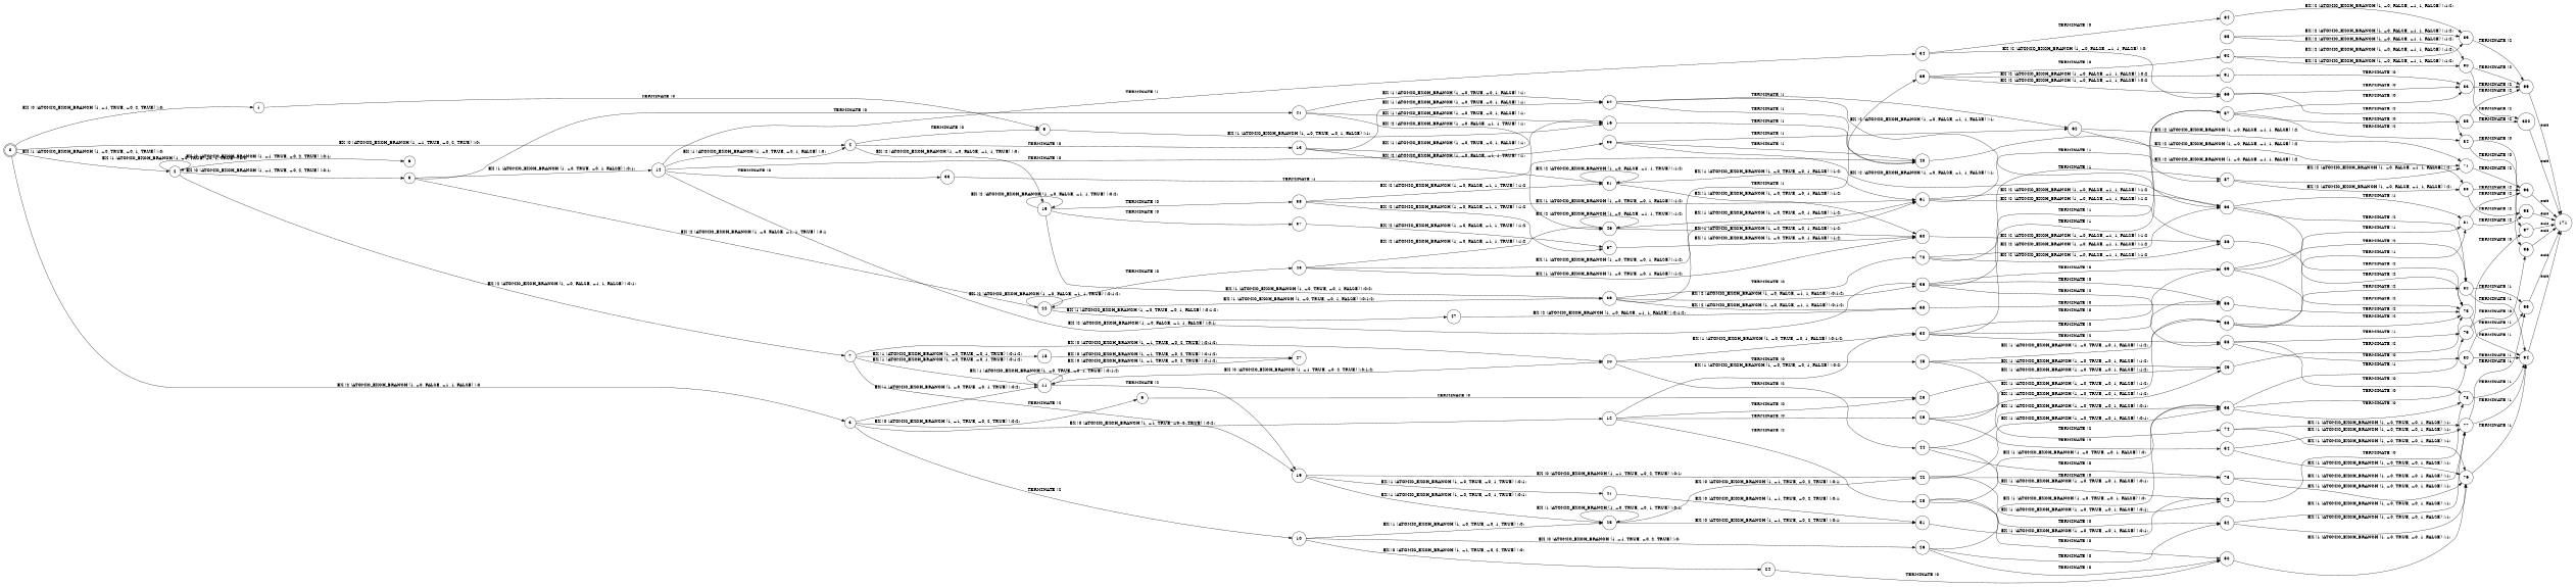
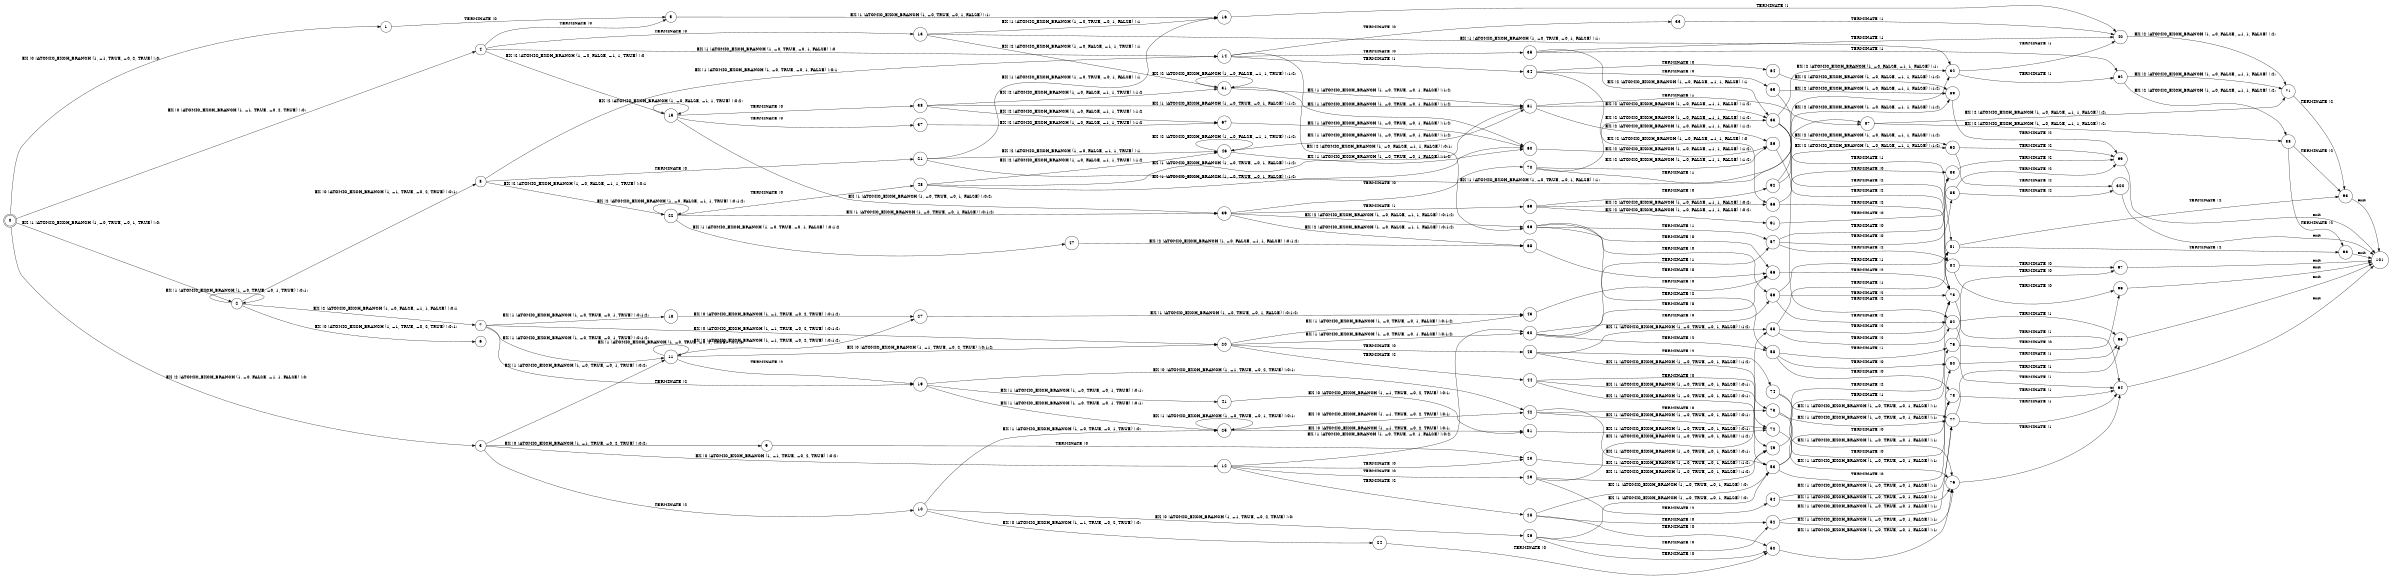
  digraph {
    rankdir=LR
    node [shape=circle]
    0 [peripheries=2]
    1
    2
    3
    4
    5
    6
    7
    8
    9
    10
    11
    12
    13
    14
    15
    16
    18
    19
    20
    21
    22
    23
    24
    25
    26
    27
    28
    29
    30
    31
    32
    33
    34
    35
    36
    37
    38
    39
    40
    41
    42
+   43
    44
    45
    46
    47
    48
    49
    50
    51
    52
    53
    54
    55
    56
    57
    58
    59
    60
    61
    62
    63
    64
    65
    66
    67
    68
    69
    70
    71
    72
    73
    74
    75
    76
    77
    78
    79
    80
    81
    82
    83
    84
    85
    86
    87
    88
    89
    90
    91
    92
    93
    94
    95
    96
    97
    98
    99
    n100 [label=300]
-   101 [label=171]
+   101
    0 -> 1 [label="EX !0 !ATOMIC_EXCH_BRANCH (1, +1, TRUE, +0, 2, TRUE) !:0:"]
    0 -> 2 [label="EX !1 !ATOMIC_EXCH_BRANCH (1, +0, TRUE, +0, 1, TRUE) !:0:"]
    0 -> 3 [label="EX !2 !ATOMIC_EXCH_BRANCH (1, +0, FALSE, +1, 1, FALSE) !:0:"]
    0 -> 4 [label="EX !0 !ATOMIC_EXCH_BRANCH (1, +1, TRUE, +0, 2, TRUE) !:0:"]
    1 -> 5 [label="TERMINATE !0"]
    2 -> 2 [label="EX !1 !ATOMIC_EXCH_BRANCH (1, +0, TRUE, +0, 1, TRUE) !:0:1:"]
    2 -> 6 [label="EX !0 !ATOMIC_EXCH_BRANCH (1, +1, TRUE, +0, 2, TRUE) !:0:1:"]
    2 -> 7 [label="EX !2 !ATOMIC_EXCH_BRANCH (1, +0, FALSE, +1, 1, FALSE) !:0:1:"]
    2 -> 8 [label="EX !0 !ATOMIC_EXCH_BRANCH (1, +1, TRUE, +0, 2, TRUE) !:0:1:"]
    3 -> 9 [label="EX !0 !ATOMIC_EXCH_BRANCH (1, +1, TRUE, +0, 2, TRUE) !:0:2:"]
    3 -> 10 [label="TERMINATE !2"]
    3 -> 11 [label="EX !1 !ATOMIC_EXCH_BRANCH (1, +0, TRUE, +0, 1, TRUE) !:0:2:"]
    3 -> 12 [label="EX !0 !ATOMIC_EXCH_BRANCH (1, +1, TRUE, +0, 2, TRUE) !:0:2:"]
    4 -> 5 [label="TERMINATE !0"]
    4 -> 13 [label="TERMINATE !0"]
-   14 -> 4 [label="EX !1 !ATOMIC_EXCH_BRANCH (1, +0, TRUE, +0, 1, FALSE) !:0:"]
+   4 -> 14 [label="EX !1 !ATOMIC_EXCH_BRANCH (1, +0, TRUE, +0, 1, FALSE) !:0:"]
    4 -> 15 [label="EX !2 !ATOMIC_EXCH_BRANCH (1, +0, FALSE, +1, 1, TRUE) !:0:"]
    5 -> 16 [label="EX !1 !ATOMIC_EXCH_BRANCH (1, +0, TRUE, +0, 1, FALSE) !:1:"]
    7 -> 11 [label="EX !1 !ATOMIC_EXCH_BRANCH (1, +0, TRUE, +0, 1, TRUE) !:0:1:2:"]
    7 -> 18 [label="EX !1 !ATOMIC_EXCH_BRANCH (1, +0, TRUE, +0, 1, TRUE) !:0:1:2:"]
    7 -> 19 [label="TERMINATE !2"]
    7 -> 20 [label="EX !0 !ATOMIC_EXCH_BRANCH (1, +1, TRUE, +0, 2, TRUE) !:0:1:2:"]
    8 -> 14 [label="EX !1 !ATOMIC_EXCH_BRANCH (1, +0, TRUE, +0, 1, FALSE) !:0:1:"]
    8 -> 21 [label="TERMINATE !0"]
    8 -> 22 [label="EX !2 !ATOMIC_EXCH_BRANCH (1, +0, FALSE, +1, 1, TRUE) !:0:1:"]
    9 -> 23 [label="TERMINATE !0"]
    10 -> 24 [label="EX !0 !ATOMIC_EXCH_BRANCH (1, +1, TRUE, +0, 2, TRUE) !:0:"]
    10 -> 25 [label="EX !1 !ATOMIC_EXCH_BRANCH (1, +0, TRUE, +0, 1, TRUE) !:0:"]
    10 -> 26 [label="EX !0 !ATOMIC_EXCH_BRANCH (1, +1, TRUE, +0, 2, TRUE) !:0:"]
    11 -> 11 [label="EX !1 !ATOMIC_EXCH_BRANCH (1, +0, TRUE, +0, 1, TRUE) !:0:1:2:"]
    11 -> 19 [label="TERMINATE !2"]
    11 -> 20 [label="EX !0 !ATOMIC_EXCH_BRANCH (1, +1, TRUE, +0, 2, TRUE) !:0:1:2:"]
    11 -> 27 [label="EX !0 !ATOMIC_EXCH_BRANCH (1, +1, TRUE, +0, 2, TRUE) !:0:1:2:"]
    12 -> 23 [label="TERMINATE !0"]
    12 -> 28 [label="TERMINATE !2"]
    12 -> 29 [label="TERMINATE !0"]
    12 -> 30 [label="EX !1 !ATOMIC_EXCH_BRANCH (1, +0, TRUE, +0, 1, FALSE) !:0:2:"]
    13 -> 16 [label="EX !1 !ATOMIC_EXCH_BRANCH (1, +0, TRUE, +0, 1, FALSE) !:1:"]
    13 -> 31 [label="EX !2 !ATOMIC_EXCH_BRANCH (1, +0, FALSE, +1, 1, TRUE) !:1:"]
    13 -> 32 [label="EX !1 !ATOMIC_EXCH_BRANCH (1, +0, TRUE, +0, 1, FALSE) !:1:"]
    14 -> 33 [label="TERMINATE !0"]
    14 -> 34 [label="TERMINATE !1"]
    14 -> 35 [label="TERMINATE !0"]
    14 -> 36 [label="EX !2 !ATOMIC_EXCH_BRANCH (1, +0, FALSE, +1, 1, FALSE) !:0:1:"]
    15 -> 15 [label="EX !2 !ATOMIC_EXCH_BRANCH (1, +0, FALSE, +1, 1, TRUE) !:0:2:"]
    15 -> 37 [label="TERMINATE !0"]
    15 -> 38 [label="TERMINATE !0"]
    15 -> 39 [label="EX !1 !ATOMIC_EXCH_BRANCH (1, +0, TRUE, +0, 1, FALSE) !:0:2:"]
    16 -> 40 [label="TERMINATE !1"]
    18 -> 27 [label="EX !0 !ATOMIC_EXCH_BRANCH (1, +1, TRUE, +0, 2, TRUE) !:0:1:2:"]
    19 -> 25 [label="EX !1 !ATOMIC_EXCH_BRANCH (1, +0, TRUE, +0, 1, TRUE) !:0:1:"]
    19 -> 41 [label="EX !1 !ATOMIC_EXCH_BRANCH (1, +0, TRUE, +0, 1, TRUE) !:0:1:"]
    19 -> 42 [label="EX !0 !ATOMIC_EXCH_BRANCH (1, +1, TRUE, +0, 2, TRUE) !:0:1:"]
    20 -> 30 [label="EX !1 !ATOMIC_EXCH_BRANCH (1, +0, TRUE, +0, 1, FALSE) !:0:1:2:"]
+   20 -> 43 [label="EX !1 !ATOMIC_EXCH_BRANCH (1, +0, TRUE, +0, 1, FALSE) !:0:1:2:"]
    20 -> 44 [label="TERMINATE !2"]
    20 -> 45 [label="TERMINATE !0"]
    21 -> 16 [label="EX !1 !ATOMIC_EXCH_BRANCH (1, +0, TRUE, +0, 1, FALSE) !:1:"]
    21 -> 32 [label="EX !1 !ATOMIC_EXCH_BRANCH (1, +0, TRUE, +0, 1, FALSE) !:1:"]
    21 -> 46 [label="EX !2 !ATOMIC_EXCH_BRANCH (1, +0, FALSE, +1, 1, TRUE) !:1:"]
    22 -> 22 [label="EX !2 !ATOMIC_EXCH_BRANCH (1, +0, FALSE, +1, 1, TRUE) !:0:1:2:"]
    22 -> 39 [label="EX !1 !ATOMIC_EXCH_BRANCH (1, +0, TRUE, +0, 1, FALSE) !:0:1:2:"]
    22 -> 47 [label="EX !1 !ATOMIC_EXCH_BRANCH (1, +0, TRUE, +0, 1, FALSE) !:0:1:2:"]
    22 -> 48 [label="TERMINATE !0"]
    23 -> 49 [label="EX !1 !ATOMIC_EXCH_BRANCH (1, +0, TRUE, +0, 1, FALSE) !:1:2:"]
    24 -> 50 [label="TERMINATE !0"]
    25 -> 25 [label="EX !1 !ATOMIC_EXCH_BRANCH (1, +0, TRUE, +0, 1, TRUE) !:0:1:"]
    25 -> 42 [label="EX !0 !ATOMIC_EXCH_BRANCH (1, +1, TRUE, +0, 2, TRUE) !:0:1:"]
    25 -> 51 [label="EX !0 !ATOMIC_EXCH_BRANCH (1, +1, TRUE, +0, 2, TRUE) !:0:1:"]
    26 -> 50 [label="TERMINATE !0"]
    26 -> 52 [label="TERMINATE !0"]
    26 -> 53 [label="EX !1 !ATOMIC_EXCH_BRANCH (1, +0, TRUE, +0, 1, FALSE) !:0:"]
+   27 -> 43 [label="EX !1 !ATOMIC_EXCH_BRANCH (1, +0, TRUE, +0, 1, FALSE) !:0:1:2:"]
    28 -> 50 [label="TERMINATE !0"]
    28 -> 52 [label="TERMINATE !0"]
    28 -> 53 [label="EX !1 !ATOMIC_EXCH_BRANCH (1, +0, TRUE, +0, 1, FALSE) !:0:"]
    29 -> 49 [label="EX !1 !ATOMIC_EXCH_BRANCH (1, +0, TRUE, +0, 1, FALSE) !:1:2:"]
    29 -> 54 [label="TERMINATE !2"]
    29 -> 55 [label="EX !1 !ATOMIC_EXCH_BRANCH (1, +0, TRUE, +0, 1, FALSE) !:1:2:"]
    30 -> 56 [label="TERMINATE !0"]
    30 -> 57 [label="TERMINATE !1"]
    30 -> 58 [label="TERMINATE !2"]
    30 -> 59 [label="TERMINATE !0"]
    31 -> 31 [label="EX !2 !ATOMIC_EXCH_BRANCH (1, +0, FALSE, +1, 1, TRUE) !:1:2:"]
    31 -> 60 [label="EX !1 !ATOMIC_EXCH_BRANCH (1, +0, TRUE, +0, 1, FALSE) !:1:2:"]
    31 -> 61 [label="EX !1 !ATOMIC_EXCH_BRANCH (1, +0, TRUE, +0, 1, FALSE) !:1:2:"]
    32 -> 40 [label="TERMINATE !1"]
    32 -> 62 [label="TERMINATE !1"]
-   32 -> 63 [label="EX !2 !ATOMIC_EXCH_BRANCH (1, +0, FALSE, +1, 1, FALSE) !:1:"]
+   63 -> 32 [label="EX !2 !ATOMIC_EXCH_BRANCH (1, +0, FALSE, +1, 1, FALSE) !:1:"]
    33 -> 40 [label="TERMINATE !1"]
    34 -> 64 [label="TERMINATE !0"]
+   34 -> 65 [label="TERMINATE !0"]
    34 -> 66 [label="EX !2 !ATOMIC_EXCH_BRANCH (1, +0, FALSE, +1, 1, FALSE) !:0:"]
    35 -> 40 [label="TERMINATE !1"]
    35 -> 62 [label="TERMINATE !1"]
    35 -> 63 [label="EX !2 !ATOMIC_EXCH_BRANCH (1, +0, FALSE, +1, 1, FALSE) !:1:"]
    36 -> 56 [label="TERMINATE !0"]
    36 -> 57 [label="TERMINATE !1"]
    36 -> 58 [label="TERMINATE !2"]
    36 -> 59 [label="TERMINATE !0"]
    37 -> 67 [label="EX !2 !ATOMIC_EXCH_BRANCH (1, +0, FALSE, +1, 1, TRUE) !:1:2:"]
    38 -> 31 [label="EX !2 !ATOMIC_EXCH_BRANCH (1, +0, FALSE, +1, 1, TRUE) !:1:2:"]
    38 -> 61 [label="EX !1 !ATOMIC_EXCH_BRANCH (1, +0, TRUE, +0, 1, FALSE) !:1:2:"]
    38 -> 67 [label="EX !2 !ATOMIC_EXCH_BRANCH (1, +0, FALSE, +1, 1, TRUE) !:1:2:"]
    39 -> 36 [label="EX !2 !ATOMIC_EXCH_BRANCH (1, +0, FALSE, +1, 1, FALSE) !:0:1:2:"]
    39 -> 68 [label="EX !2 !ATOMIC_EXCH_BRANCH (1, +0, FALSE, +1, 1, FALSE) !:0:1:2:"]
    39 -> 69 [label="TERMINATE !1"]
    39 -> 70 [label="TERMINATE !0"]
    40 -> 71 [label="EX !2 !ATOMIC_EXCH_BRANCH (1, +0, FALSE, +1, 1, FALSE) !:2:"]
    41 -> 51 [label="EX !0 !ATOMIC_EXCH_BRANCH (1, +1, TRUE, +0, 2, TRUE) !:0:1:"]
    42 -> 53 [label="EX !1 !ATOMIC_EXCH_BRANCH (1, +0, TRUE, +0, 1, FALSE) !:0:1:"]
    42 -> 72 [label="EX !1 !ATOMIC_EXCH_BRANCH (1, +0, TRUE, +0, 1, FALSE) !:0:1:"]
    42 -> 73 [label="TERMINATE !0"]
+   43 -> 56 [label="TERMINATE !0"]
    44 -> 53 [label="EX !1 !ATOMIC_EXCH_BRANCH (1, +0, TRUE, +0, 1, FALSE) !:0:1:"]
    44 -> 72 [label="EX !1 !ATOMIC_EXCH_BRANCH (1, +0, TRUE, +0, 1, FALSE) !:0:1:"]
    44 -> 73 [label="TERMINATE !0"]
    45 -> 49 [label="EX !1 !ATOMIC_EXCH_BRANCH (1, +0, TRUE, +0, 1, FALSE) !:1:2:"]
    45 -> 55 [label="EX !1 !ATOMIC_EXCH_BRANCH (1, +0, TRUE, +0, 1, FALSE) !:1:2:"]
    45 -> 74 [label="TERMINATE !2"]
    46 -> 46 [label="EX !2 !ATOMIC_EXCH_BRANCH (1, +0, FALSE, +1, 1, TRUE) !:1:2:"]
    46 -> 60 [label="EX !1 !ATOMIC_EXCH_BRANCH (1, +0, TRUE, +0, 1, FALSE) !:1:2:"]
    46 -> 61 [label="EX !1 !ATOMIC_EXCH_BRANCH (1, +0, TRUE, +0, 1, FALSE) !:1:2:"]
    47 -> 68 [label="EX !2 !ATOMIC_EXCH_BRANCH (1, +0, FALSE, +1, 1, FALSE) !:0:1:2:"]
    48 -> 46 [label="EX !2 !ATOMIC_EXCH_BRANCH (1, +0, FALSE, +1, 1, TRUE) !:1:2:"]
    48 -> 60 [label="EX !1 !ATOMIC_EXCH_BRANCH (1, +0, TRUE, +0, 1, FALSE) !:1:2:"]
    48 -> 61 [label="EX !1 !ATOMIC_EXCH_BRANCH (1, +0, TRUE, +0, 1, FALSE) !:1:2:"]
    49 -> 75 [label="TERMINATE !2"]
    50 -> 76 [label="EX !1 !ATOMIC_EXCH_BRANCH (1, +0, TRUE, +0, 1, FALSE) !:1:"]
    51 -> 72 [label="EX !1 !ATOMIC_EXCH_BRANCH (1, +0, TRUE, +0, 1, FALSE) !:0:1:"]
    52 -> 76 [label="EX !1 !ATOMIC_EXCH_BRANCH (1, +0, TRUE, +0, 1, FALSE) !:1:"]
    52 -> 77 [label="EX !1 !ATOMIC_EXCH_BRANCH (1, +0, TRUE, +0, 1, FALSE) !:1:"]
    53 -> 78 [label="TERMINATE !0"]
    53 -> 79 [label="TERMINATE !1"]
    53 -> 80 [label="TERMINATE !0"]
    54 -> 76 [label="EX !1 !ATOMIC_EXCH_BRANCH (1, +0, TRUE, +0, 1, FALSE) !:1:"]
    54 -> 77 [label="EX !1 !ATOMIC_EXCH_BRANCH (1, +0, TRUE, +0, 1, FALSE) !:1:"]
    55 -> 75 [label="TERMINATE !2"]
    55 -> 81 [label="TERMINATE !1"]
    55 -> 82 [label="TERMINATE !2"]
    56 -> 75 [label="TERMINATE !2"]
    57 -> 83 [label="TERMINATE !0"]
    57 -> 84 [label="TERMINATE !2"]
    57 -> 85 [label="TERMINATE !0"]
    58 -> 78 [label="TERMINATE !0"]
    58 -> 79 [label="TERMINATE !1"]
    58 -> 80 [label="TERMINATE !0"]
    59 -> 75 [label="TERMINATE !2"]
    59 -> 81 [label="TERMINATE !1"]
    59 -> 82 [label="TERMINATE !2"]
    60 -> 86 [label="EX !2 !ATOMIC_EXCH_BRANCH (1, +0, FALSE, +1, 1, FALSE) !:1:2:"]
    61 -> 63 [label="EX !2 !ATOMIC_EXCH_BRANCH (1, +0, FALSE, +1, 1, FALSE) !:1:2:"]
    61 -> 86 [label="EX !2 !ATOMIC_EXCH_BRANCH (1, +0, FALSE, +1, 1, FALSE) !:1:2:"]
    61 -> 87 [label="TERMINATE !1"]
    62 -> 71 [label="EX !2 !ATOMIC_EXCH_BRANCH (1, +0, FALSE, +1, 1, FALSE) !:2:"]
    62 -> 88 [label="EX !2 !ATOMIC_EXCH_BRANCH (1, +0, FALSE, +1, 1, FALSE) !:2:"]
    63 -> 75 [label="TERMINATE !2"]
    63 -> 81 [label="TERMINATE !1"]
    63 -> 82 [label="TERMINATE !2"]
    64 -> 89 [label="EX !2 !ATOMIC_EXCH_BRANCH (1, +0, FALSE, +1, 1, FALSE) !:1:2:"]
    65 -> 89 [label="EX !2 !ATOMIC_EXCH_BRANCH (1, +0, FALSE, +1, 1, FALSE) !:1:2:"]
    65 -> 90 [label="EX !2 !ATOMIC_EXCH_BRANCH (1, +0, FALSE, +1, 1, FALSE) !:1:2:"]
    66 -> 83 [label="TERMINATE !0"]
    66 -> 84 [label="TERMINATE !2"]
    67 -> 60 [label="EX !1 !ATOMIC_EXCH_BRANCH (1, +0, TRUE, +0, 1, FALSE) !:1:2:"]
    68 -> 56 [label="TERMINATE !0"]
    69 -> 66 [label="EX !2 !ATOMIC_EXCH_BRANCH (1, +0, FALSE, +1, 1, FALSE) !:0:2:"]
    69 -> 91 [label="EX !2 !ATOMIC_EXCH_BRANCH (1, +0, FALSE, +1, 1, FALSE) !:0:2:"]
    69 -> 92 [label="TERMINATE !0"]
    70 -> 63 [label="EX !2 !ATOMIC_EXCH_BRANCH (1, +0, FALSE, +1, 1, FALSE) !:1:2:"]
    70 -> 86 [label="EX !2 !ATOMIC_EXCH_BRANCH (1, +0, FALSE, +1, 1, FALSE) !:1:2:"]
    70 -> 87 [label="TERMINATE !1"]
    71 -> 93 [label="TERMINATE !2"]
    72 -> 78 [label="TERMINATE !0"]
    73 -> 76 [label="EX !1 !ATOMIC_EXCH_BRANCH (1, +0, TRUE, +0, 1, FALSE) !:1:"]
    73 -> 77 [label="EX !1 !ATOMIC_EXCH_BRANCH (1, +0, TRUE, +0, 1, FALSE) !:1:"]
    74 -> 76 [label="EX !1 !ATOMIC_EXCH_BRANCH (1, +0, TRUE, +0, 1, FALSE) !:1:"]
    74 -> 77 [label="EX !1 !ATOMIC_EXCH_BRANCH (1, +0, TRUE, +0, 1, FALSE) !:1:"]
    75 -> 94 [label="TERMINATE !1"]
    76 -> 94 [label="TERMINATE !1"]
    77 -> 94 [label="TERMINATE !1"]
    77 -> 95 [label="TERMINATE !1"]
    78 -> 94 [label="TERMINATE !1"]
    79 -> 96 [label="TERMINATE !0"]
    79 -> 97 [label="TERMINATE !0"]
-   80 -> 94 [label="TERMINATE !1"]
    80 -> 95 [label="TERMINATE !1"]
    81 -> 93 [label="TERMINATE !2"]
    81 -> 98 [label="TERMINATE !2"]
    82 -> 94 [label="TERMINATE !1"]
    82 -> 95 [label="TERMINATE !1"]
    83 -> 99 [label="TERMINATE !2"]
    84 -> 96 [label="TERMINATE !0"]
    84 -> 97 [label="TERMINATE !0"]
    85 -> 99 [label="TERMINATE !2"]
    85 -> n100 [label="TERMINATE !2"]
    86 -> 75 [label="TERMINATE !2"]
    87 -> 71 [label="EX !2 !ATOMIC_EXCH_BRANCH (1, +0, FALSE, +1, 1, FALSE) !:2:"]
    87 -> 88 [label="EX !2 !ATOMIC_EXCH_BRANCH (1, +0, FALSE, +1, 1, FALSE) !:2:"]
    88 -> 93 [label="TERMINATE !2"]
    88 -> 98 [label="TERMINATE !2"]
    89 -> 99 [label="TERMINATE !2"]
    90 -> 99 [label="TERMINATE !2"]
    90 -> n100 [label="TERMINATE !2"]
    91 -> 83 [label="TERMINATE !0"]
    92 -> 89 [label="EX !2 !ATOMIC_EXCH_BRANCH (1, +0, FALSE, +1, 1, FALSE) !:1:2:"]
    92 -> 90 [label="EX !2 !ATOMIC_EXCH_BRANCH (1, +0, FALSE, +1, 1, FALSE) !:1:2:"]
    93 -> 101 [label=exit]
    94 -> 101 [label=exit]
    95 -> 101 [label=exit]
    96 -> 101 [label=exit]
    97 -> 101 [label=exit]
    98 -> 101 [label=exit]
    99 -> 101 [label=exit]
    n100 -> 101 [label=exit]
  }
